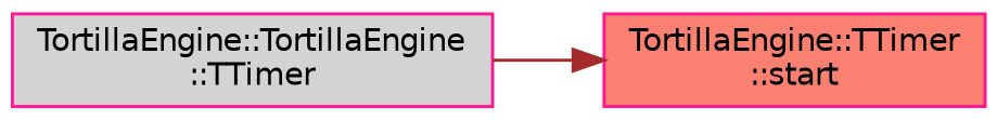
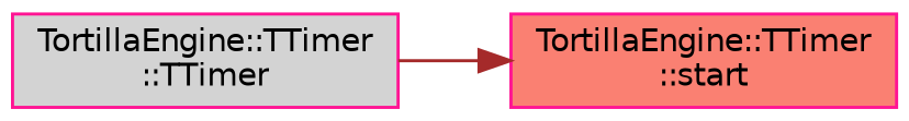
  digraph {
    rankdir=RL
    node [color=deeppink fontname=Helvetica fontsize=10 shape=record style=filled]
    n1 [fillcolor=salmon fontcolor=black height=0.2 label="TortillaEngine::TTimer\l::start" width=0.4]
-   n2 [fillcolor=lightgrey height=0.2 label="TortillaEngine::TortillaEngine\l::TTimer" width=0.4]
+   n2 [fillcolor=lightgrey height=0.2 label="TortillaEngine::TTimer\l::TTimer" width=0.4]
    n1 -> n2 [color=brown dir=back fontname=Helvetica fontsize=10 labelfontname=Helvetica labelfontsize=10 style=solid]
  }
